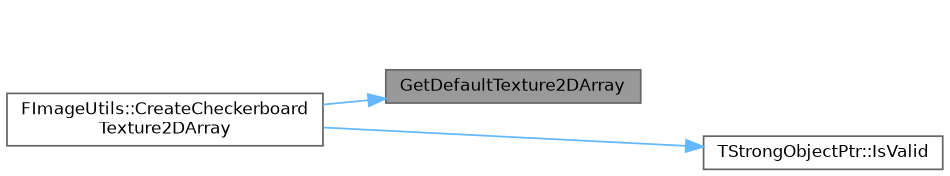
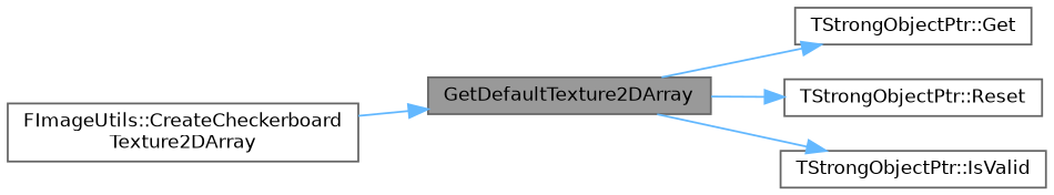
  digraph {
    rankdir=LR
    node [color=grey40 fillcolor=white fontname=Helvetica fontsize=10 shape=box style=filled]
    edge [color=steelblue1 fontname=Helvetica fontsize=10 labelfontname=Helvetica labelfontsize=10 style=solid]
    n1 [color=gray40 fillcolor=grey60 fontcolor=black height=0.2 label=GetDefaultTexture2DArray width=0.4]
+   n2 [height=0.2 label="TStrongObjectPtr::Get" width=0.4]
    n3 [height=0.2 label="TStrongObjectPtr::IsValid" width=0.4]
+   n4 [height=0.2 label="TStrongObjectPtr::Reset" width=0.4]
    n5 [height=0.2 label="FImageUtils::CreateCheckerboard\lTexture2DArray" width=0.4]
-   n5 -> n3
+   n1 -> n2
+   n1 -> n3
+   n1 -> n4
    n5 -> n1
  }
